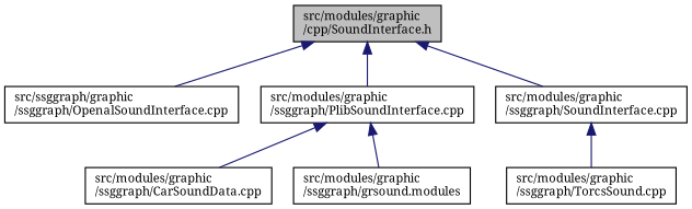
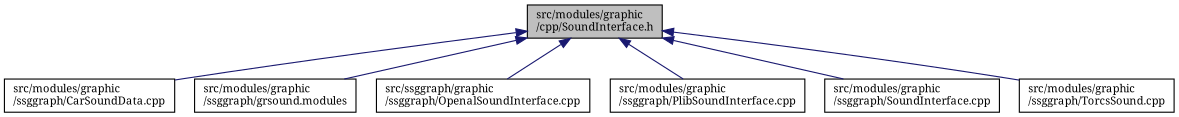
  digraph {
    fontname="Noto Serif"
    node [color=black fillcolor=white fontname="Noto Serif" fontsize=10 shape=record style=filled]
    edge [color=midnightblue dir=back fontname="Noto Serif" fontsize=10 labelfontname=Helvetica labelfontsize=10 style=solid]
    n1 [fillcolor=grey75 fontcolor=black height=0.2 label="src/modules/graphic\l/cpp/SoundInterface.h" width=0.4]
    n2 [height=0.2 label="src/modules/graphic\l/ssggraph/CarSoundData.cpp" width=0.4]
    n3 [height=0.2 label="src/modules/graphic\l/ssggraph/grsound.modules" width=0.4]
    n4 [height=0.2 label="src/ssggraph/graphic\l/ssggraph/OpenalSoundInterface.cpp" width=0.4]
    n5 [height=0.2 label="src/modules/graphic\l/ssggraph/PlibSoundInterface.cpp" width=0.4]
    n6 [height=0.2 label="src/modules/graphic\l/ssggraph/SoundInterface.cpp" width=0.4]
    n7 [height=0.2 label="src/modules/graphic\l/ssggraph/TorcsSound.cpp" width=0.4]
-   n5 -> n2
-   n5 -> n3
+   n1 -> n2
+   n1 -> n3
    n1 -> n4
    n1 -> n5
    n1 -> n6
-   n6 -> n7
+   n1 -> n7
  }
